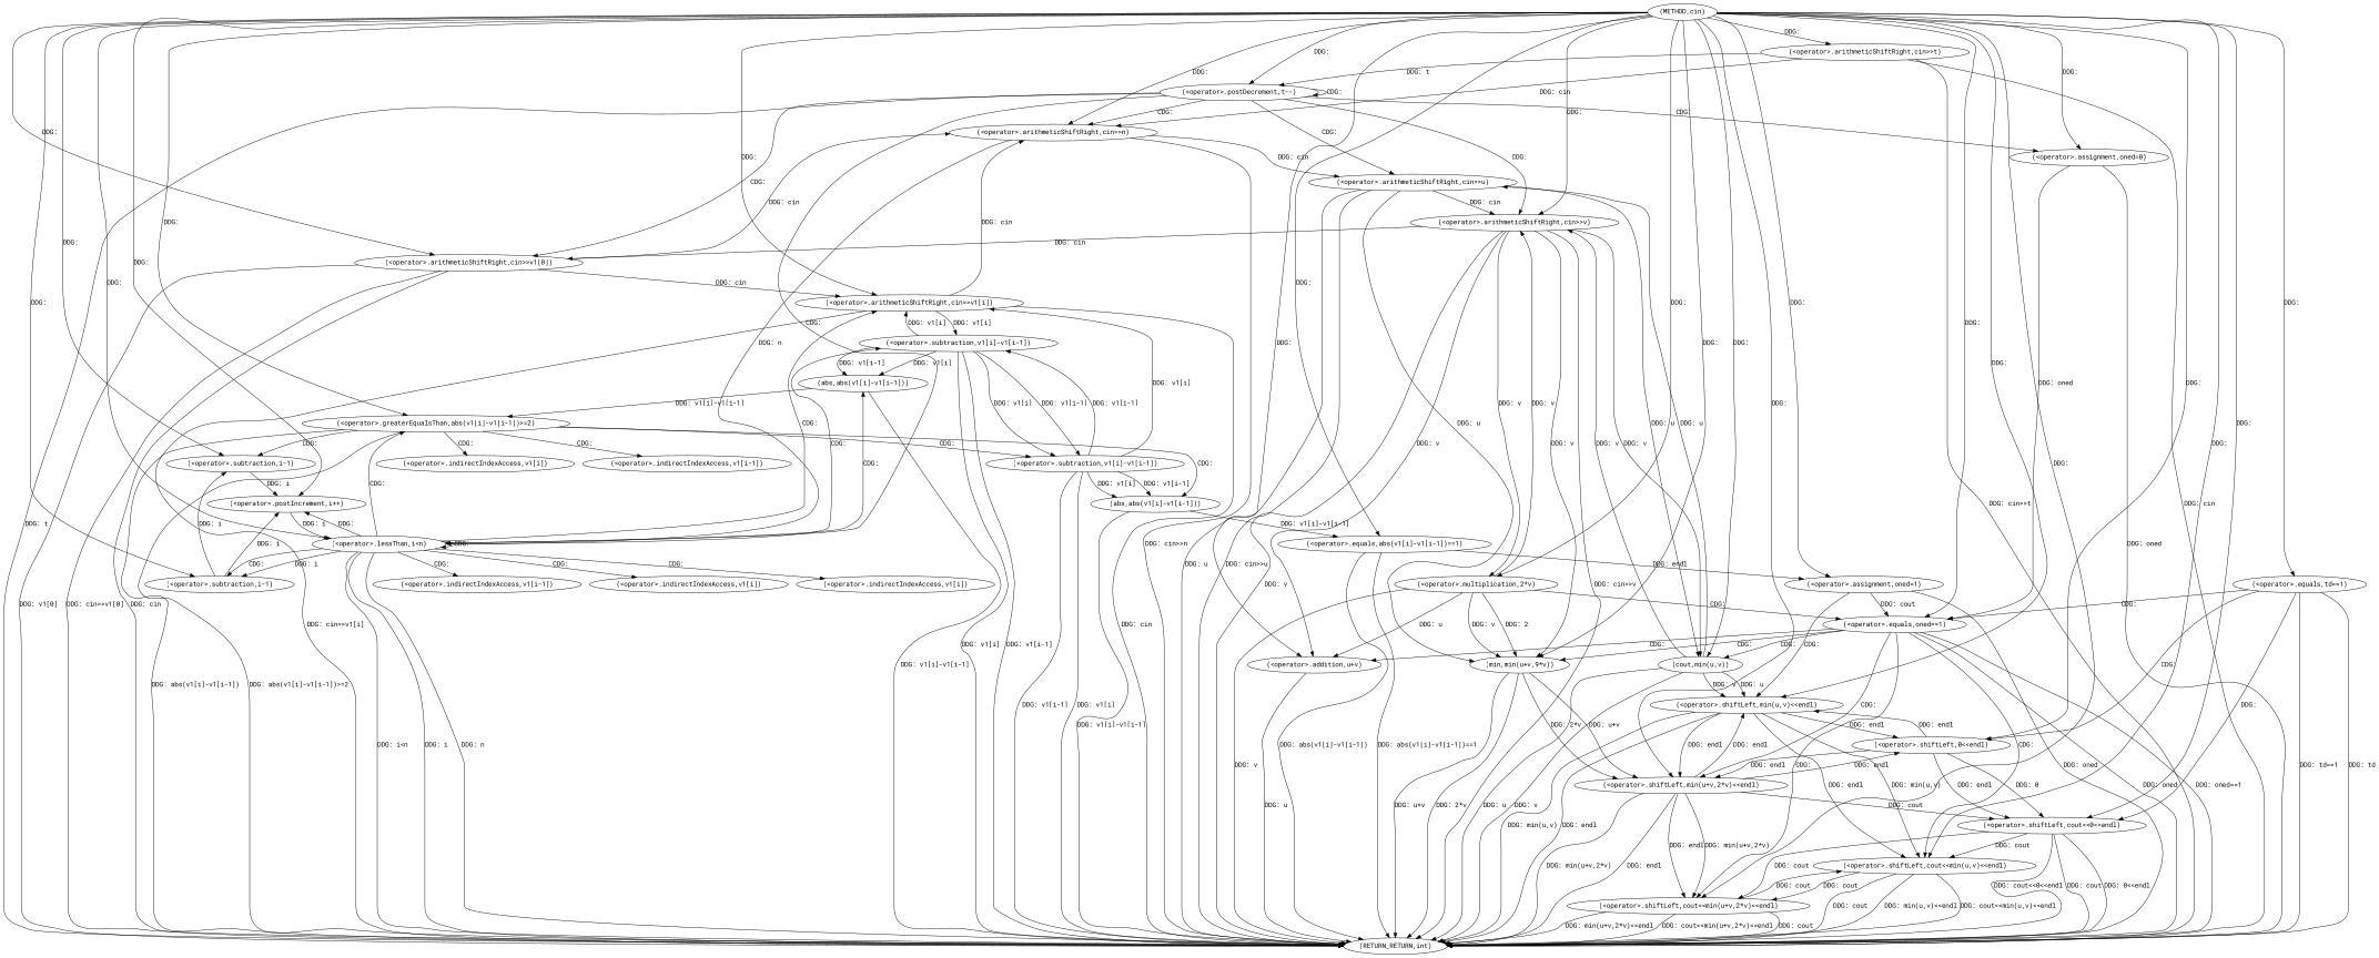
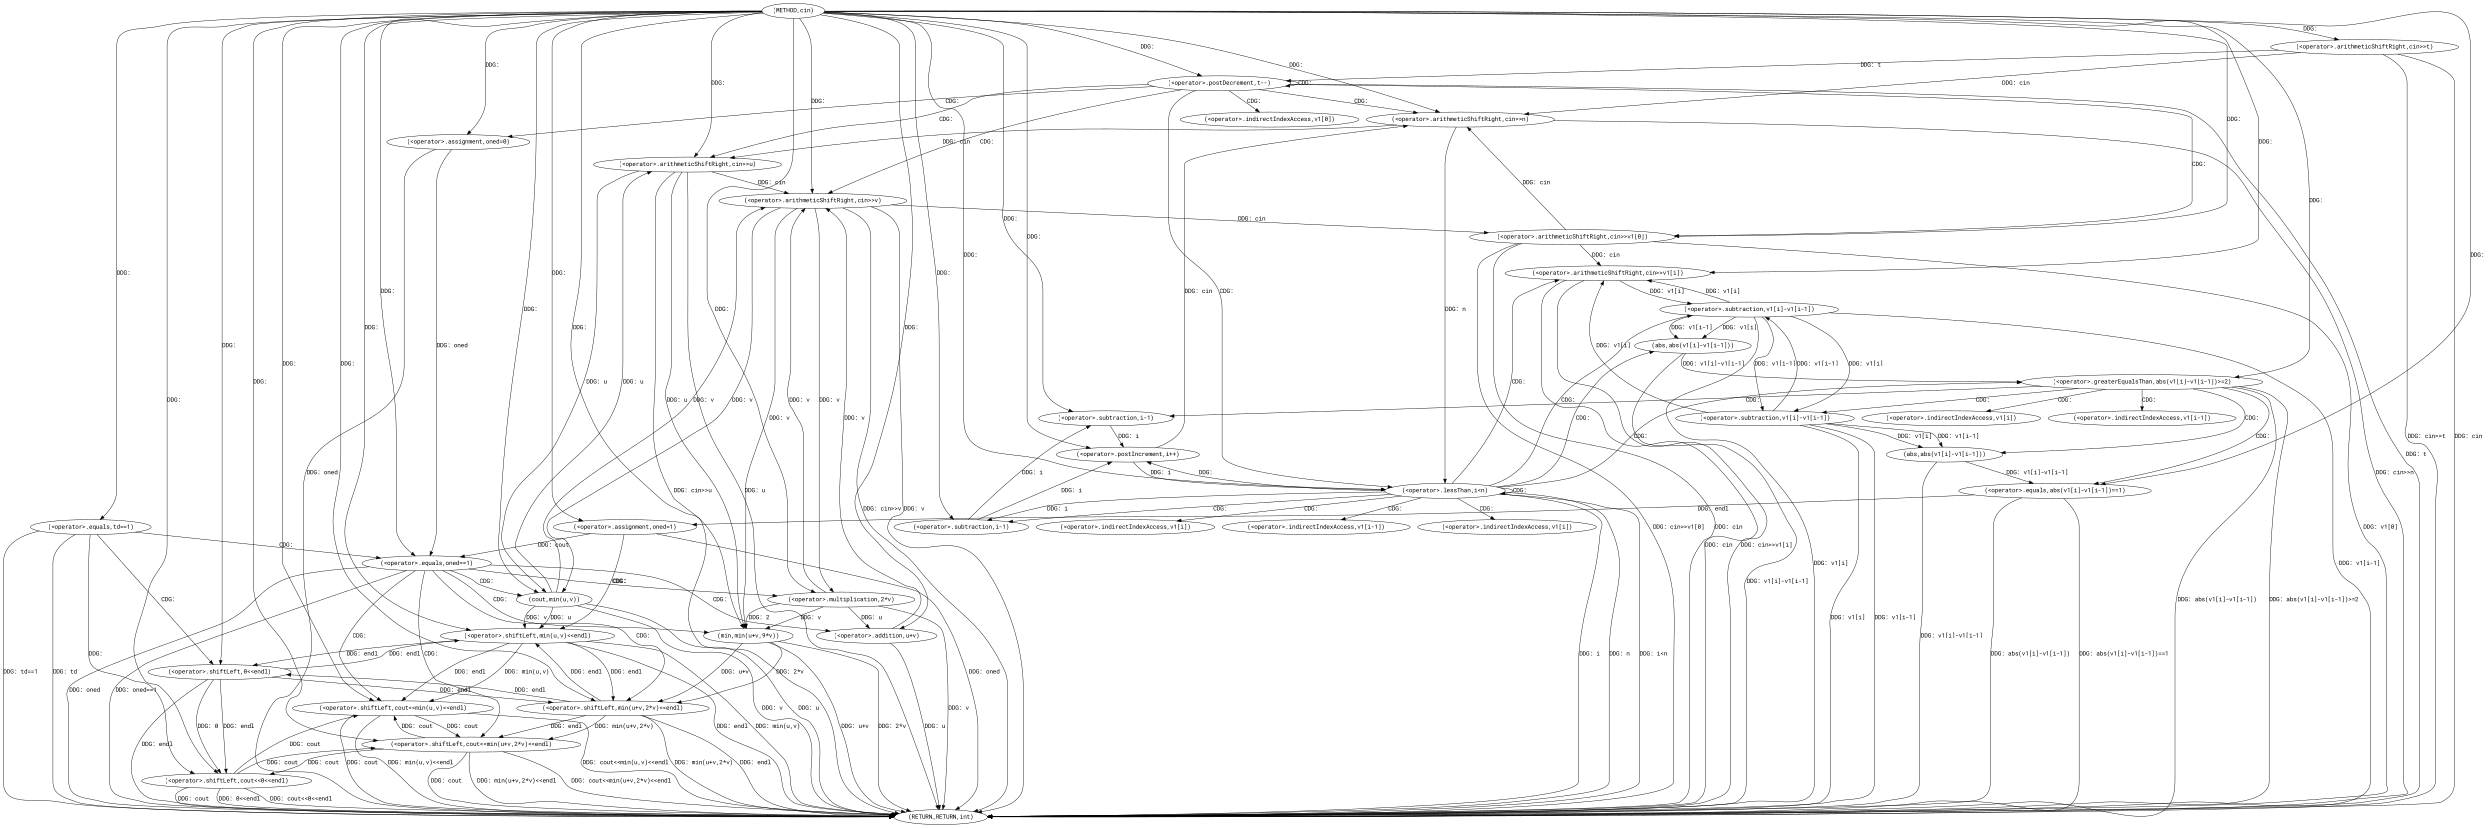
  digraph {
    fontname="Roboto Mono"
    node [fontname="Roboto Mono"]
    edge [fontname="Roboto Mono"]
    n1 [label="(METHOD,cin)"]
    n2 [label="(<operator>.arithmeticShiftRight,cin>>t)"]
    n3 [label="(<operator>.postDecrement,t--)"]
    n4 [label="(<operator>.arithmeticShiftRight,cin>>n)"]
    n5 [label="(<operator>.arithmeticShiftRight,cin>>u)"]
    n6 [label="(<operator>.arithmeticShiftRight,cin>>v)"]
    n7 [label="(<operator>.arithmeticShiftRight,cin>>v1[0])"]
    n8 [label="(<operator>.assignment,oned=0)"]
    n9 [label="(<operator>.lessThan,i<n)"]
    n10 [label="(<operator>.postIncrement,i++)"]
    n11 [label="(<operator>.equals,td==1)"]
    n12 [label="(<operator>.shiftLeft,cout<<0<<endl)"]
    n13 [label="(<operator>.arithmeticShiftRight,cin>>v1[i])"]
    n14 [label="(<operator>.greaterEqualsThan,abs(v1[i]-v1[i-1])>=2)"]
    n15 [label="(<operator>.shiftLeft,0<<endl)"]
    n16 [label="(<operator>.equals,oned==1)"]
    n17 [label="(<operator>.shiftLeft,cout<<min(u,v)<<endl)"]
    n18 [label="(<operator>.shiftLeft,cout<<min(u+v,2*v)<<endl)"]
    n19 [label="(<operator>.equals,abs(v1[i]-v1[i-1])==1)"]
    n20 [label="(<operator>.assignment,oned=1)"]
    n21 [label="(<operator>.shiftLeft,min(u,v)<<endl)"]
    n22 [label="(cout,min(u,v))"]
    n23 [label="(<operator>.shiftLeft,min(u+v,2*v)<<endl)"]
    n24 [label="(min,min(u+v,9*v))"]
    n25 [label="(<operator>.subtraction,i-1)"]
    n26 [label="(<operator>.addition,u+v)"]
    n27 [label="(<operator>.multiplication,2*v)"]
    n28 [label="(<operator>.subtraction,i-1)"]
    n29 [label="(RETURN_RETURN,int)"]
+   n30 [label="(<operator>.indirectIndexAccess,v1[0])"]
    n31 [label="(abs,abs(v1[i]-v1[i-1]))"]
    n32 [label="(<operator>.subtraction,v1[i]-v1[i-1])"]
    n33 [label="(<operator>.indirectIndexAccess,v1[i])"]
    n34 [label="(<operator>.indirectIndexAccess,v1[i])"]
    n35 [label="(<operator>.indirectIndexAccess,v1[i-1])"]
    n36 [label="(abs,abs(v1[i]-v1[i-1]))"]
    n37 [label="(<operator>.subtraction,v1[i]-v1[i-1])"]
    n38 [label="(<operator>.indirectIndexAccess,v1[i])"]
    n39 [label="(<operator>.indirectIndexAccess,v1[i-1])"]
    n1 -> n2 [label="DDG: "]
    n1 -> n3 [label="DDG: "]
    n1 -> n4 [label="DDG: "]
+   n1 -> n5 [label="DDG: "]
    n1 -> n6 [label="DDG: "]
    n1 -> n7 [label="DDG: "]
    n1 -> n8 [label="DDG: "]
    n1 -> n9 [label="DDG: "]
    n1 -> n10 [label="DDG: "]
    n1 -> n11 [label="DDG: "]
    n1 -> n12 [label="DDG: "]
    n1 -> n13 [label="DDG: "]
    n1 -> n14 [label="DDG: "]
    n1 -> n15 [label="DDG: "]
    n1 -> n16 [label="DDG: "]
    n1 -> n17 [label="DDG: "]
    n1 -> n18 [label="DDG: "]
    n1 -> n19 [label="DDG: "]
    n1 -> n20 [label="DDG: "]
    n1 -> n21 [label="DDG: "]
    n1 -> n22 [label="DDG: "]
    n1 -> n23 [label="DDG: "]
    n1 -> n24 [label="DDG: "]
    n1 -> n25 [label="DDG: "]
    n1 -> n26 [label="DDG: "]
    n1 -> n27 [label="DDG: "]
    n1 -> n28 [label="DDG: "]
    n2 -> n3 [label="DDG: t"]
    n2 -> n4 [label="DDG: cin"]
    n2 -> n29 [label="DDG: cin"]
    n2 -> n29 [label="DDG: cin>>t"]
    n3 -> n3 [label="CDG: "]
    n3 -> n4 [label="CDG: "]
    n3 -> n5 [label="CDG: "]
    n3 -> n6 [label="CDG: "]
    n3 -> n7 [label="CDG: "]
    n3 -> n8 [label="CDG: "]
    n3 -> n9 [label="CDG: "]
    n3 -> n29 [label="DDG: t"]
+   n3 -> n30 [label="CDG: "]
    n4 -> n5 [label="DDG: cin"]
    n4 -> n9 [label="DDG: n"]
    n4 -> n29 [label="DDG: cin>>n"]
    n5 -> n6 [label="DDG: cin"]
    n5 -> n22 [label="DDG: u"]
    n5 -> n24 [label="DDG: u"]
    n5 -> n29 [label="DDG: u"]
    n5 -> n29 [label="DDG: cin>>u"]
    n6 -> n7 [label="DDG: cin"]
    n6 -> n22 [label="DDG: v"]
    n6 -> n24 [label="DDG: v"]
-   n6 -> n26 [label="DDG: v"]
+   n26 -> n6 [label="DDG: v"]
    n6 -> n27 [label="DDG: v"]
    n6 -> n29 [label="DDG: v"]
    n6 -> n29 [label="DDG: cin>>v"]
    n7 -> n4 [label="DDG: cin"]
    n7 -> n13 [label="DDG: cin"]
    n7 -> n29 [label="DDG: cin"]
    n7 -> n29 [label="DDG: v1[0]"]
    n7 -> n29 [label="DDG: cin>>v1[0]"]
    n8 -> n16 [label="DDG: oned"]
    n8 -> n29 [label="DDG: oned"]
    n9 -> n9 [label="CDG: "]
    n9 -> n10 [label="DDG: "]
    n9 -> n13 [label="CDG: "]
    n9 -> n14 [label="CDG: "]
    n9 -> n25 [label="DDG: i"]
    n9 -> n25 [label="CDG: "]
    n9 -> n29 [label="DDG: i"]
    n9 -> n29 [label="DDG: n"]
    n9 -> n29 [label="DDG: i<n"]
    n9 -> n31 [label="CDG: "]
    n9 -> n32 [label="CDG: "]
    n9 -> n33 [label="CDG: "]
    n9 -> n34 [label="CDG: "]
    n9 -> n35 [label="CDG: "]
    n10 -> n9 [label="DDG: i"]
    n11 -> n12 [label="DDG: "]
    n11 -> n15 [label="CDG: "]
    n11 -> n16 [label="CDG: "]
    n11 -> n29 [label="DDG: td"]
    n11 -> n29 [label="DDG: td==1"]
    n12 -> n17 [label="DDG: cout"]
    n12 -> n18 [label="DDG: cout"]
    n12 -> n29 [label="DDG: cout"]
    n12 -> n29 [label="DDG: 0<<endl"]
    n12 -> n29 [label="DDG: cout<<0<<endl"]
-   n13 -> n4 [label="DDG: cin"]
+   n10 -> n4 [label="DDG: cin"]
    n13 -> n29 [label="DDG: cin"]
    n13 -> n29 [label="DDG: cin>>v1[i]"]
    n13 -> n32 [label="DDG: v1[i]"]
+   n14 -> n19 [label="CDG: "]
    n14 -> n28 [label="CDG: "]
    n14 -> n29 [label="DDG: abs(v1[i]-v1[i-1])"]
    n14 -> n29 [label="DDG: abs(v1[i]-v1[i-1])>=2"]
    n14 -> n36 [label="CDG: "]
    n14 -> n37 [label="CDG: "]
    n14 -> n38 [label="CDG: "]
    n14 -> n39 [label="CDG: "]
    n15 -> n12 [label="DDG: 0"]
    n15 -> n12 [label="DDG: endl"]
    n15 -> n21 [label="DDG: endl"]
    n15 -> n23 [label="DDG: endl"]
+   n15 -> n29 [label="DDG: endl"]
    n16 -> n17 [label="CDG: "]
    n16 -> n18 [label="CDG: "]
    n16 -> n22 [label="CDG: "]
    n16 -> n23 [label="CDG: "]
    n16 -> n24 [label="CDG: "]
    n16 -> n26 [label="CDG: "]
-   n27 -> n16 [label="CDG: "]
+   n16 -> n27 [label="CDG: "]
    n16 -> n29 [label="DDG: oned"]
    n16 -> n29 [label="DDG: oned==1"]
    n17 -> n18 [label="DDG: cout"]
    n17 -> n29 [label="DDG: cout"]
    n17 -> n29 [label="DDG: min(u,v)<<endl"]
    n17 -> n29 [label="DDG: cout<<min(u,v)<<endl"]
-   n23 -> n12 [label="DDG: cout"]
+   n18 -> n12 [label="DDG: cout"]
    n18 -> n17 [label="DDG: cout"]
    n18 -> n29 [label="DDG: cout"]
    n18 -> n29 [label="DDG: min(u+v,2*v)<<endl"]
    n18 -> n29 [label="DDG: cout<<min(u+v,2*v)<<endl"]
    n19 -> n20 [label="DDG: endl"]
    n19 -> n29 [label="DDG: abs(v1[i]-v1[i-1])"]
    n19 -> n29 [label="DDG: abs(v1[i]-v1[i-1])==1"]
    n20 -> n16 [label="DDG: cout"]
    n20 -> n21 [label="CDG: "]
    n20 -> n29 [label="DDG: oned"]
    n21 -> n15 [label="DDG: endl"]
    n21 -> n17 [label="DDG: endl"]
    n21 -> n17 [label="DDG: min(u,v)"]
    n21 -> n23 [label="DDG: endl"]
    n21 -> n29 [label="DDG: min(u,v)"]
    n21 -> n29 [label="DDG: endl"]
    n22 -> n5 [label="DDG: u"]
    n22 -> n6 [label="DDG: v"]
    n22 -> n21 [label="DDG: v"]
    n22 -> n21 [label="DDG: u"]
    n22 -> n29 [label="DDG: u"]
    n22 -> n29 [label="DDG: v"]
    n23 -> n15 [label="DDG: endl"]
    n23 -> n18 [label="DDG: endl"]
    n23 -> n18 [label="DDG: min(u+v,2*v)"]
    n23 -> n21 [label="DDG: endl"]
    n23 -> n29 [label="DDG: min(u+v,2*v)"]
    n23 -> n29 [label="DDG: endl"]
    n24 -> n23 [label="DDG: 2*v"]
    n24 -> n23 [label="DDG: u+v"]
    n24 -> n29 [label="DDG: u+v"]
    n24 -> n29 [label="DDG: 2*v"]
    n25 -> n10 [label="DDG: i"]
    n25 -> n28 [label="DDG: i"]
    n26 -> n29 [label="DDG: u"]
    n27 -> n6 [label="DDG: v"]
    n27 -> n24 [label="DDG: 2"]
    n27 -> n24 [label="DDG: v"]
    n27 -> n26 [label="DDG: u"]
    n27 -> n29 [label="DDG: v"]
    n28 -> n10 [label="DDG: i"]
    n31 -> n14 [label="DDG: v1[i]-v1[i-1]"]
    n31 -> n29 [label="DDG: v1[i]-v1[i-1]"]
    n32 -> n13 [label="DDG: v1[i]"]
    n32 -> n29 [label="DDG: v1[i]"]
    n32 -> n29 [label="DDG: v1[i-1]"]
    n32 -> n31 [label="DDG: v1[i-1]"]
    n32 -> n31 [label="DDG: v1[i]"]
    n32 -> n37 [label="DDG: v1[i]"]
    n32 -> n37 [label="DDG: v1[i-1]"]
    n36 -> n19 [label="DDG: v1[i]-v1[i-1]"]
    n36 -> n29 [label="DDG: v1[i]-v1[i-1]"]
    n37 -> n13 [label="DDG: v1[i]"]
    n37 -> n29 [label="DDG: v1[i]"]
    n37 -> n29 [label="DDG: v1[i-1]"]
    n37 -> n32 [label="DDG: v1[i-1]"]
    n37 -> n36 [label="DDG: v1[i]"]
    n37 -> n36 [label="DDG: v1[i-1]"]
  }
